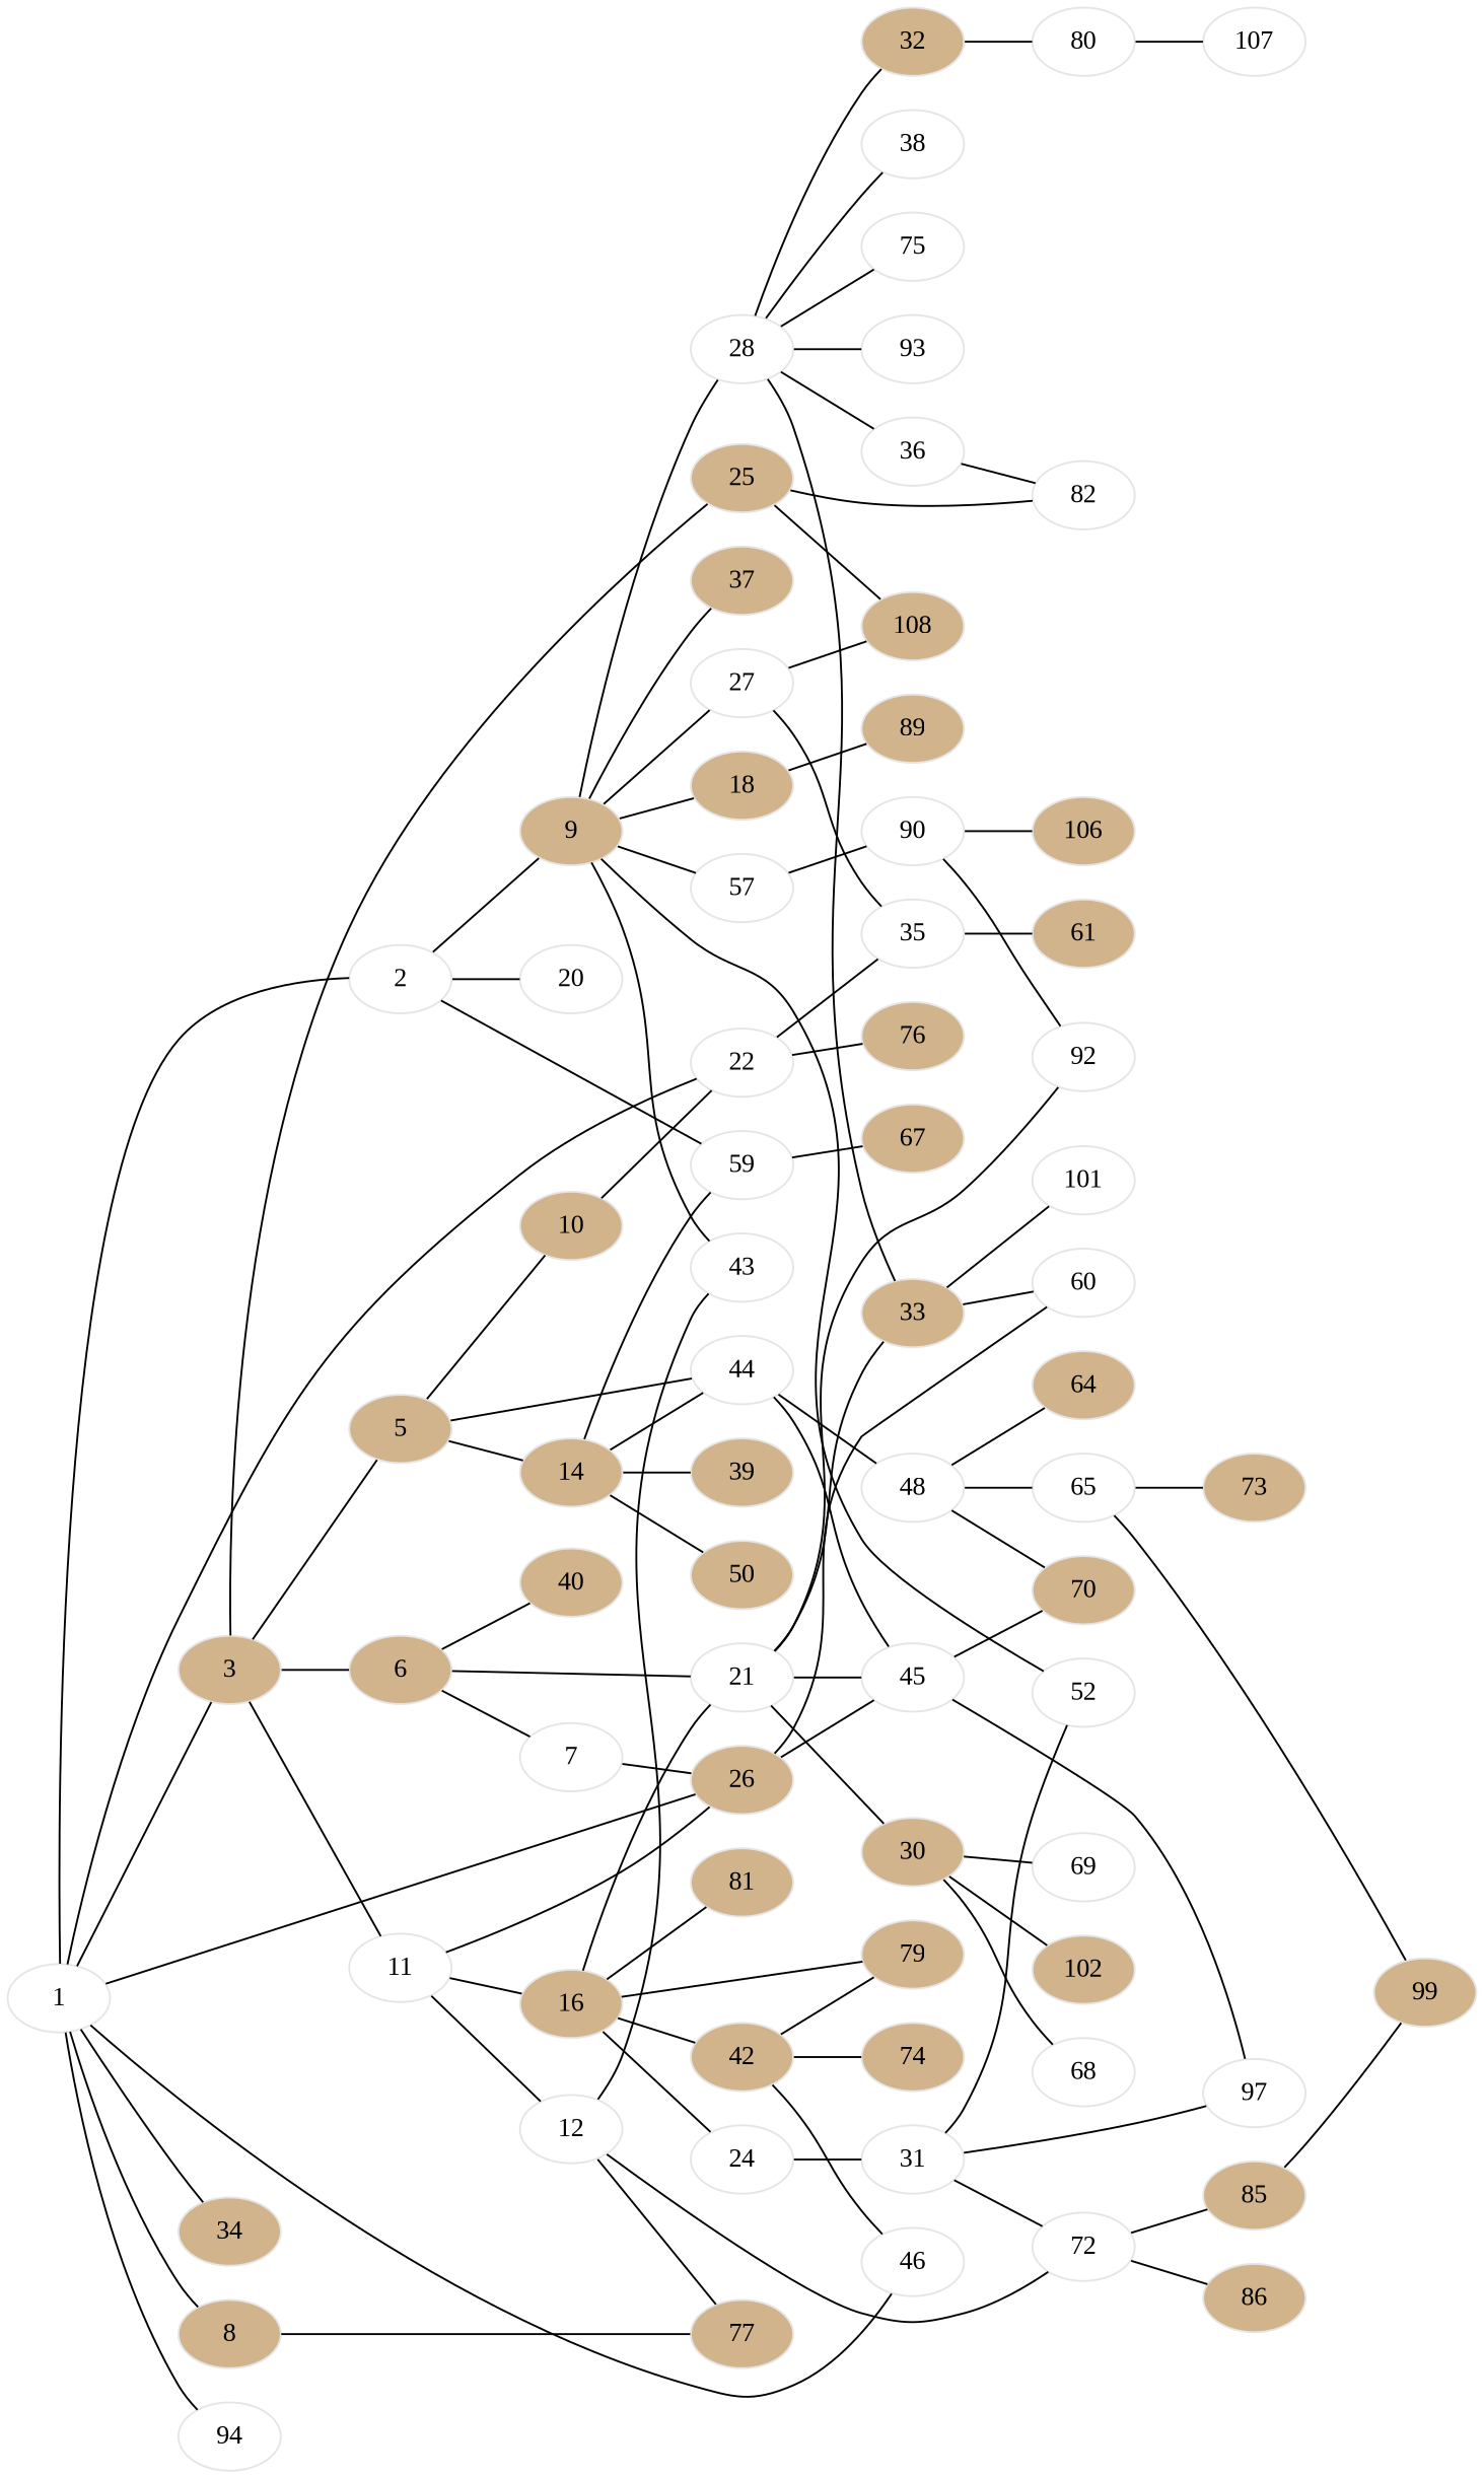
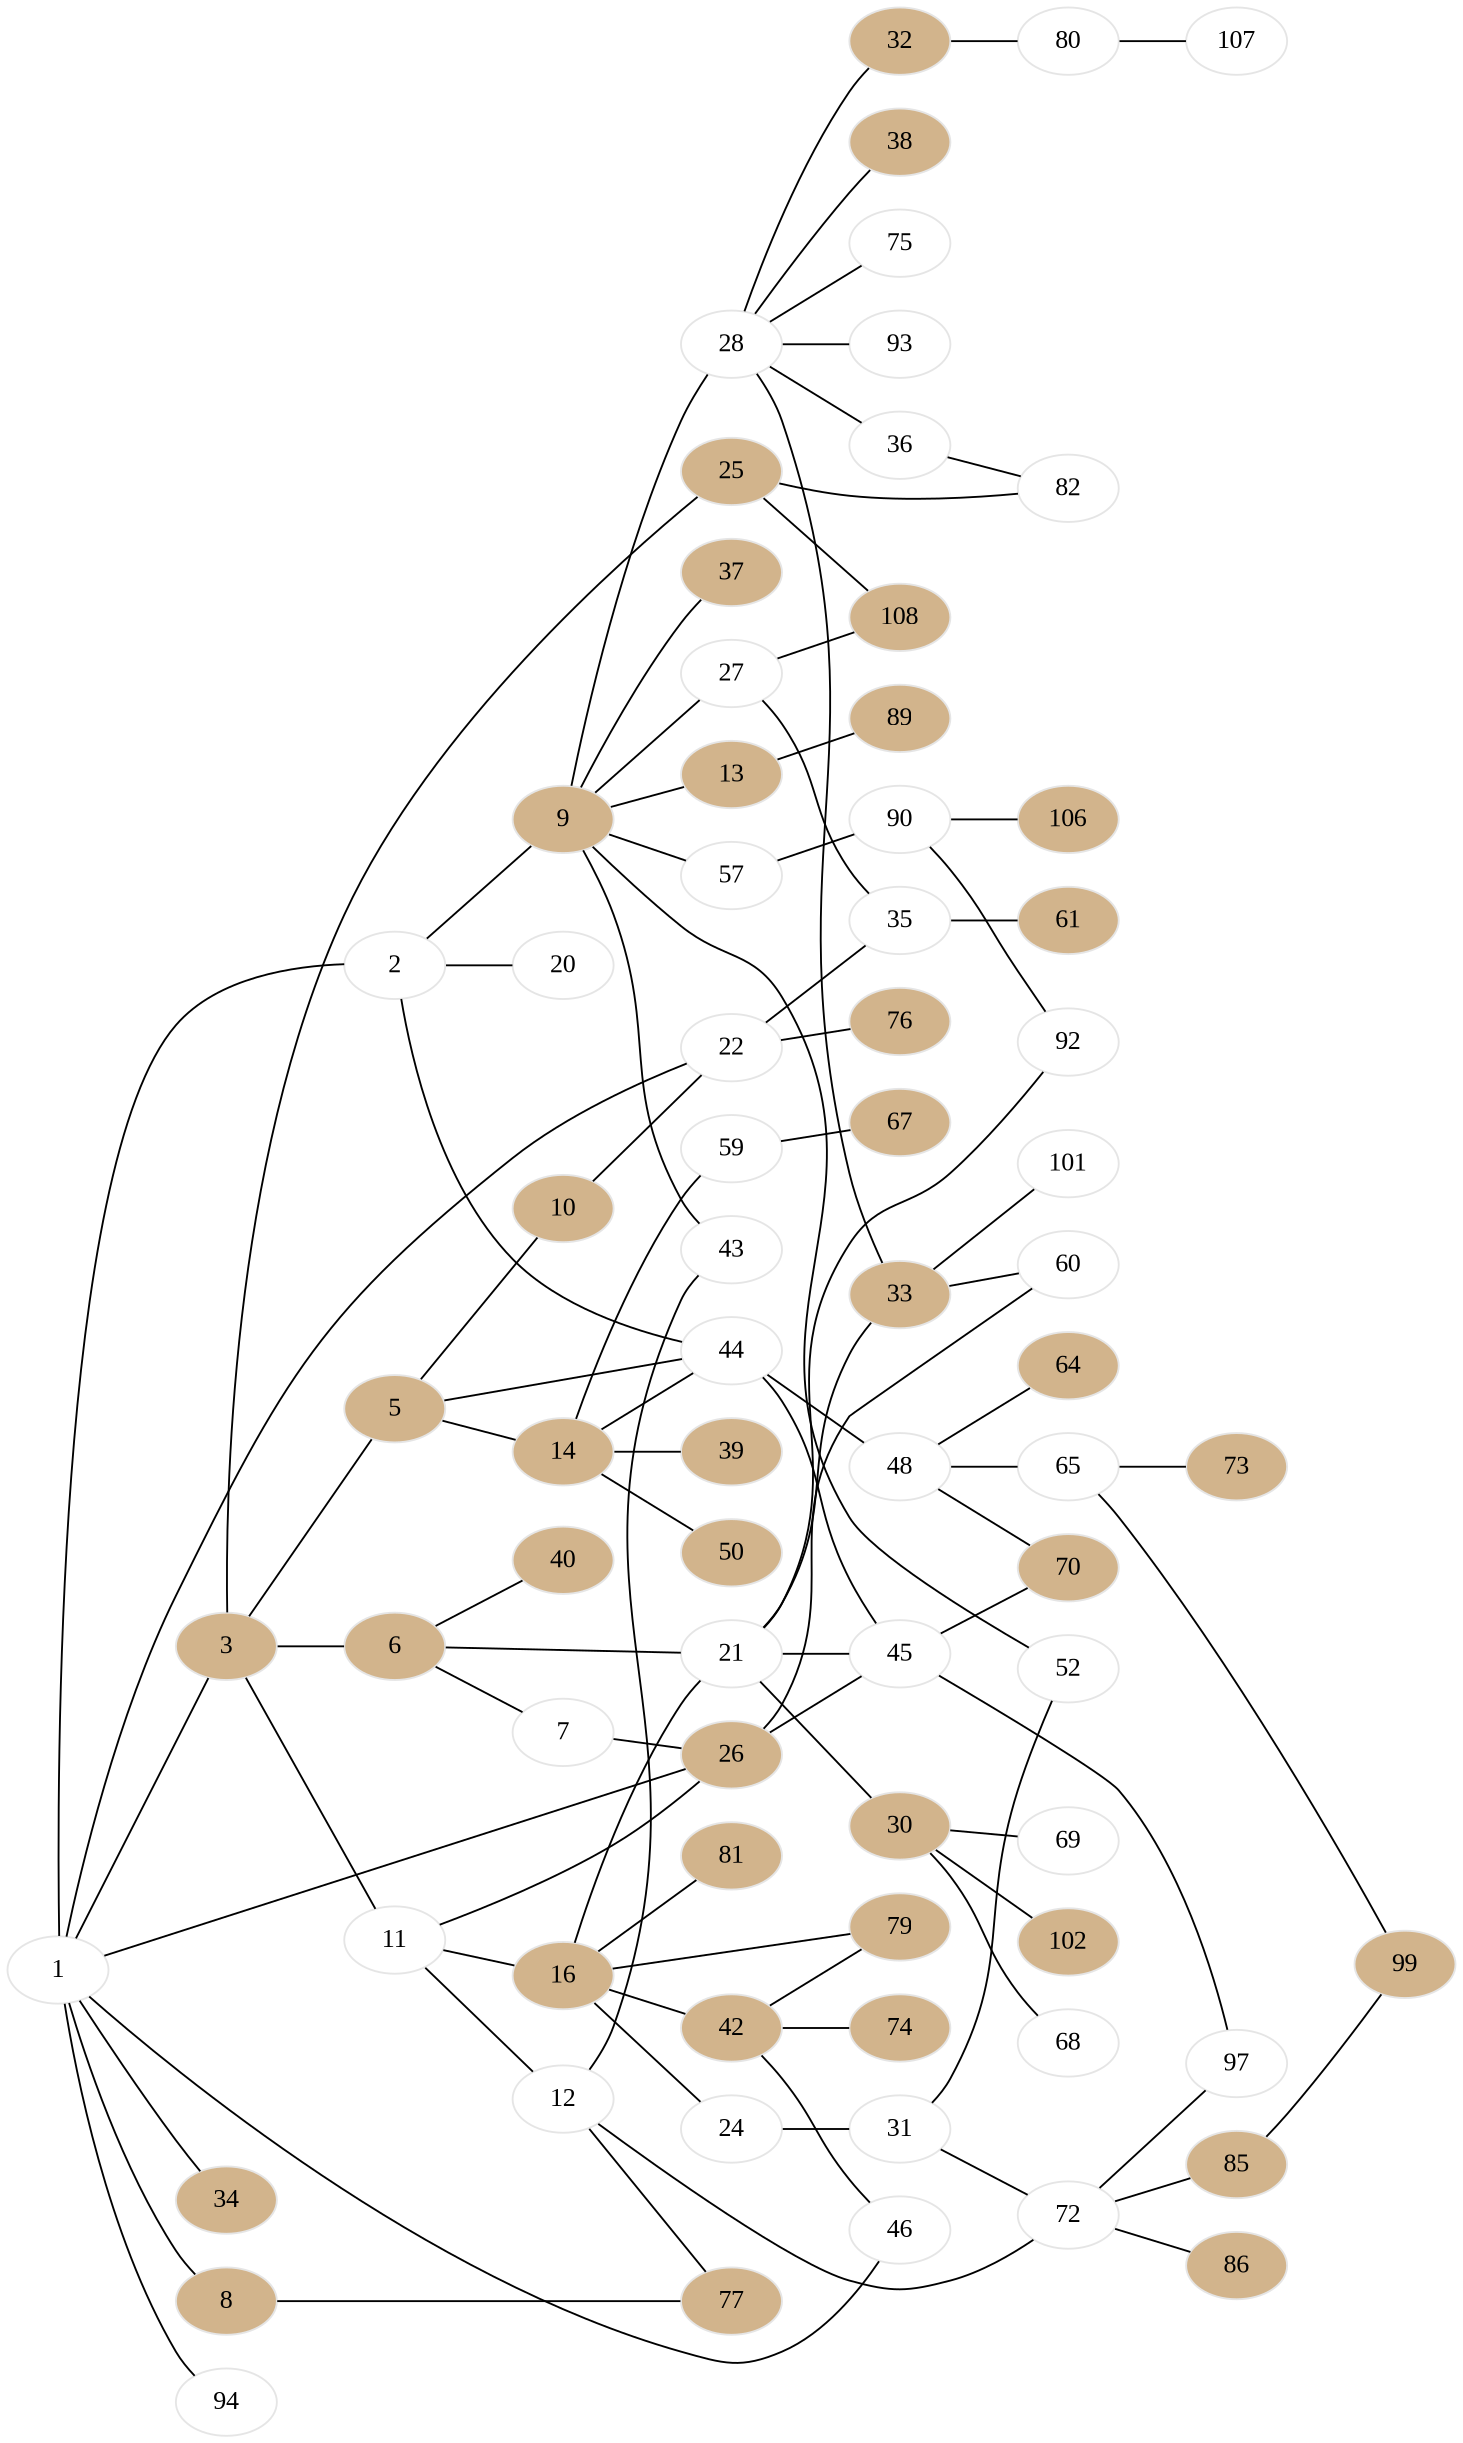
  graph {
    fontname="Liberation Serif"
    rankdir=LR
    node [color=gray90 fillcolor=tan fontname="Liberation Serif" style=filled]
    edge [fontname="Liberation Serif"]
    1 [fillcolor=white super="+17"]
    2 [fillcolor=white super="+4"]
    3 [super="+23"]
    8
    22 [fillcolor=white]
    26 [super="+41"]
    34
    46 [fillcolor=white]
    94 [fillcolor=white]
    9 [super="+13"]
    20 [fillcolor=white]
    59 [fillcolor=white super="+96"]
    5
    6 [super="+19"]
    11 [fillcolor=white super="+15"]
    25 [super="+86"]
    77 [super="+91"]
    35 [fillcolor=white super="+53"]
    76
    45 [fillcolor=white super="+100"]
    60 [fillcolor=white super="+78"]
-   18
+   18 [label=13]
    27 [fillcolor=white super="+54"]
    28 [fillcolor=white super="+29"]
    37
    43 [fillcolor=white super="+104"]
    52 [fillcolor=white]
    57 [fillcolor=white]
    67
    10 [super="+95"]
    14 [super="+47"]
    44 [fillcolor=white super="+103"]
    7 [fillcolor=white]
    21 [fillcolor=white super="+62"]
    40
    12 [fillcolor=white super="+66"]
    16 [super="+55"]
    82 [fillcolor=white super="+98"]
    108
    39
    50
    48 [fillcolor=white super="+51"]
    30 [super="+58"]
    33 [super="+56"]
    92 [fillcolor=white]
    89
    32 [super="+88"]
    36 [fillcolor=white super="+49"]
-   38 [fillcolor=white]
+   38
    75 [fillcolor=white]
    93 [fillcolor=white]
    90 [fillcolor=white]
    72 [fillcolor=white]
    24 [fillcolor=white]
    42 [super="+84"]
    79 [super="+83"]
    81
    85
    n59 [label=86]
    31 [fillcolor=white super="+63"]
    97 [fillcolor=white]
    74
    68 [fillcolor=white super="+105"]
    69 [fillcolor=white]
    102
    101 [fillcolor=white]
    70
    61
    80 [fillcolor=white]
    107 [fillcolor=white]
    64
    65 [fillcolor=white super="+71"]
    73
    99
    106
    1 -- 2
    1 -- 3
    1 -- 8
    1 -- 22
    1 -- 26
    1 -- 34
    1 -- 46
    1 -- 94
    2 -- 9
    2 -- 20
-   2 -- 59
+   2 -- 44
    3 -- 5
    3 -- 6
    3 -- 11
    3 -- 25
    8 -- 77
    22 -- 35
    22 -- 76
    26 -- 45
    26 -- 60
    9 -- 18
    9 -- 27
    9 -- 28
    9 -- 37
    9 -- 43
    9 -- 52
    9 -- 57
    59 -- 67
    5 -- 10
    5 -- 14
    5 -- 44
    6 -- 7
    6 -- 21
    6 -- 40
    11 -- 26
    11 -- 12
    11 -- 16
    25 -- 82
    25 -- 108
    35 -- 61
    45 -- 97
    45 -- 70
    18 -- 89
    27 -- 35
    27 -- 108
    28 -- 33
    28 -- 32
    28 -- 36
    28 -- 38
    28 -- 75
    28 -- 93
    57 -- 90
    10 -- 22
    14 -- 59
    14 -- 44
    14 -- 39
    14 -- 50
    44 -- 45
    44 -- 48
    7 -- 26
    21 -- 45
    21 -- 30
    21 -- 33
    21 -- 92
    12 -- 77
    12 -- 43
    12 -- 72
    16 -- 21
    16 -- 24
    16 -- 42
    16 -- 79
    16 -- 81
    48 -- 70
    48 -- 64
    48 -- 65
    30 -- 68
    30 -- 69
    30 -- 102
    33 -- 60
    33 -- 101
    32 -- 80
    36 -- 82
    90 -- 92
    90 -- 106
    72 -- 85
    72 -- n59
    24 -- 31
    42 -- 46
    42 -- 79
    42 -- 74
    85 -- 99
    31 -- 52
    31 -- 72
-   31 -- 97
+   72 -- 97
    80 -- 107
    65 -- 73
    65 -- 99
  }
